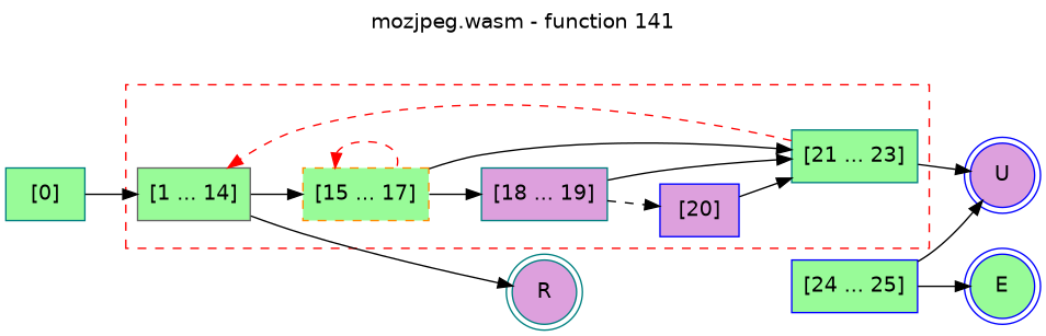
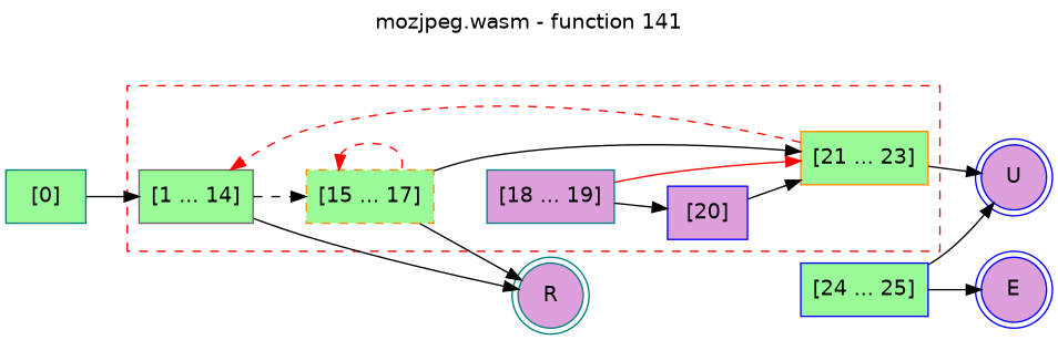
  digraph {
    fontname="DejaVu Sans"
    label="mozjpeg.wasm - function 141"
    labelfontcolor=black
    labelfontname=Helvetica
    labelfontsize=16
    labelloc=t
    rankdir=LR
    node [color=blue fillcolor=palegreen fontname="DejaVu Sans" shape=box style="solid,filled"]
    edge [fontname="DejaVu Sans"]
    n1 [color=gray40 label="[1 ... 14]"]
    n2 [color=darkorange label="[15 ... 17]" style="dashed,filled"]
    n3 [color=teal fillcolor=plum label="[18 ... 19]"]
    n4 [fillcolor=plum label="[20]"]
-   n5 [color=teal label="[21 ... 23]"]
+   n5 [color=darkorange label="[21 ... 23]"]
    n6 [color=teal fillcolor=plum label=R shape=doublecircle style=filled]
    n7 [fillcolor=plum label=U shape=doublecircle style=filled]
-   E [shape=doublecircle style=filled]
+   E [fillcolor=plum shape=doublecircle style=filled]
    n9 [color=teal label="[0]"]
    n10 [label="[24 ... 25]"]
    subgraph cluster_1 {
      color=red
      label=""
      style=dashed
      n1
      n2
      n3
      n4
      n5
    }
-   n1 -> n2
+   n1 -> n2 [style=dashed]
    n1 -> n6
    n2 -> n2 [color=red dir=back style=dashed]
-   n2 -> n3
+   n2 -> n6
    n2 -> n5
-   n3 -> n4 [style=dashed]
-   n3 -> n5
+   n3 -> n4
+   n3 -> n5 [color=red]
    n4 -> n5
    n5 -> n1 [color=red style=dashed]
    n5 -> n7
    n9 -> n1
    n10 -> n7
    n10 -> E
  }
